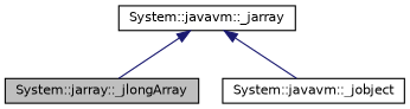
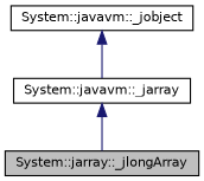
  digraph {
    node [color=black fillcolor=white fontname=Helvetica fontsize=10 shape=record style=filled]
    edge [color=midnightblue dir=back fontname=Helvetica fontsize=10 labelfontname=Helvetica labelfontsize=10 style=solid]
    n1 [fillcolor=grey75 fontcolor=black height=0.2 label="System::jarray::_jlongArray" width=0.4]
    n2 [height=0.2 label="System::javavm::_jarray" width=0.4]
    n3 [height=0.2 label="System::javavm::_jobject" width=0.4]
    n2 -> n1
-   n2 -> n3
+   n3 -> n2
  }
